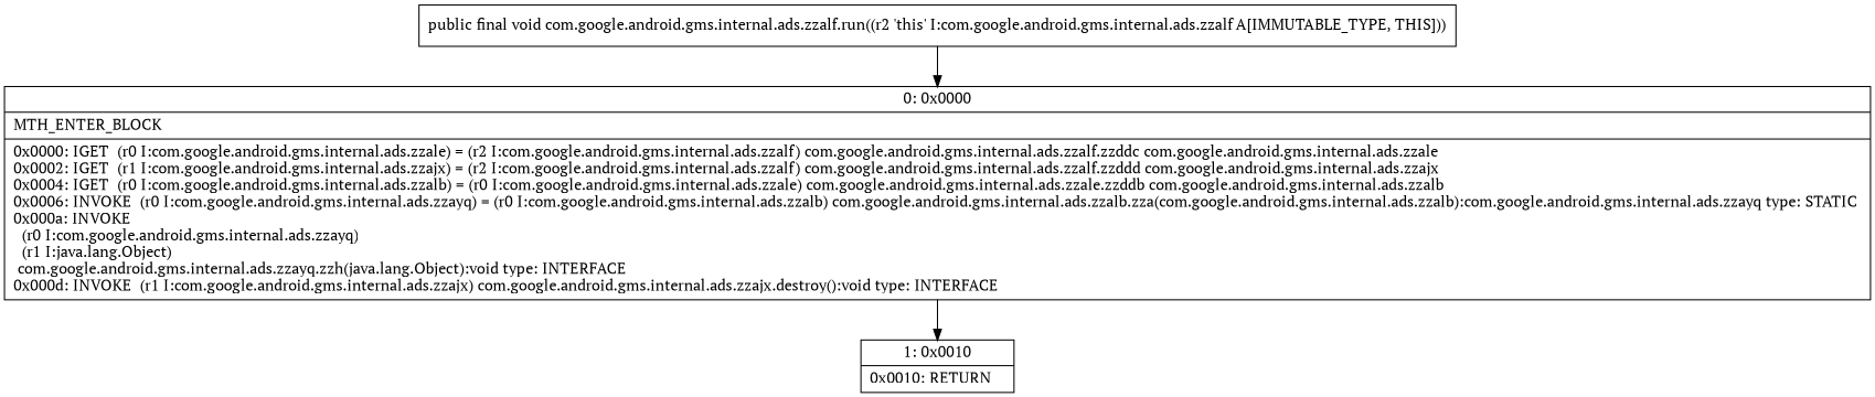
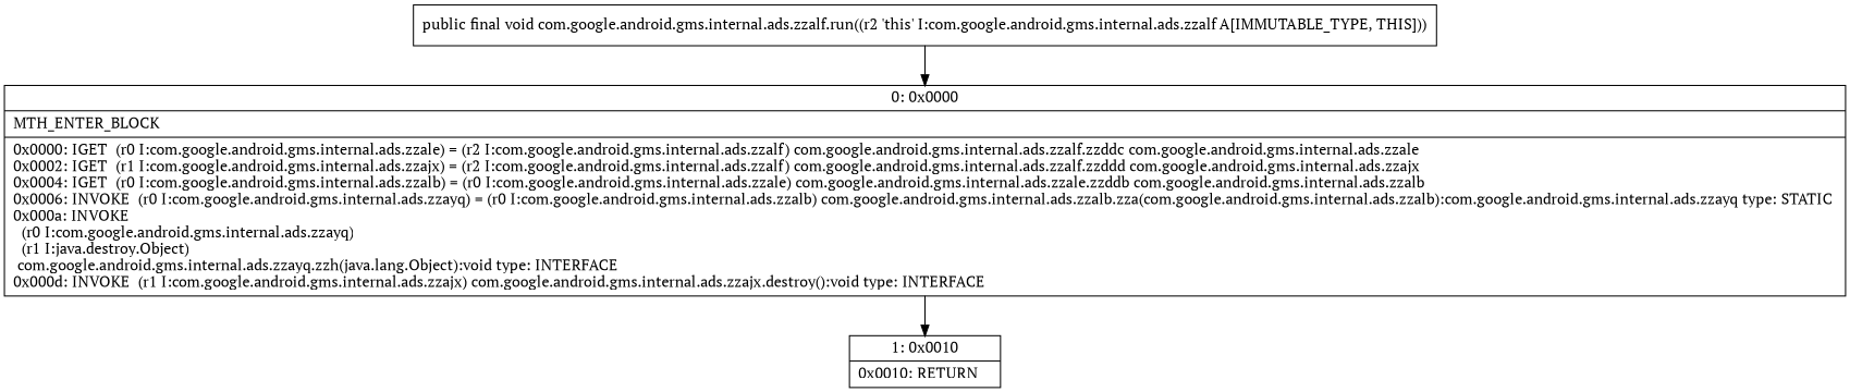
  digraph {
    fontname="PT Serif"
    node [shape=record fontname="PT Serif"]
    edge [fontname="PT Serif"]
-   n1 [label="{0\:\ 0x0000|MTH_ENTER_BLOCK\l|0x0000: IGET  (r0 I:com.google.android.gms.internal.ads.zzale) = (r2 I:com.google.android.gms.internal.ads.zzalf) com.google.android.gms.internal.ads.zzalf.zzddc com.google.android.gms.internal.ads.zzale \l0x0002: IGET  (r1 I:com.google.android.gms.internal.ads.zzajx) = (r2 I:com.google.android.gms.internal.ads.zzalf) com.google.android.gms.internal.ads.zzalf.zzddd com.google.android.gms.internal.ads.zzajx \l0x0004: IGET  (r0 I:com.google.android.gms.internal.ads.zzalb) = (r0 I:com.google.android.gms.internal.ads.zzale) com.google.android.gms.internal.ads.zzale.zzddb com.google.android.gms.internal.ads.zzalb \l0x0006: INVOKE  (r0 I:com.google.android.gms.internal.ads.zzayq) = (r0 I:com.google.android.gms.internal.ads.zzalb) com.google.android.gms.internal.ads.zzalb.zza(com.google.android.gms.internal.ads.zzalb):com.google.android.gms.internal.ads.zzayq type: STATIC \l0x000a: INVOKE  \l  (r0 I:com.google.android.gms.internal.ads.zzayq)\l  (r1 I:java.lang.Object)\l com.google.android.gms.internal.ads.zzayq.zzh(java.lang.Object):void type: INTERFACE \l0x000d: INVOKE  (r1 I:com.google.android.gms.internal.ads.zzajx) com.google.android.gms.internal.ads.zzajx.destroy():void type: INTERFACE \l}"]
+   n1 [label="{0\:\ 0x0000|MTH_ENTER_BLOCK\l|0x0000: IGET  (r0 I:com.google.android.gms.internal.ads.zzale) = (r2 I:com.google.android.gms.internal.ads.zzalf) com.google.android.gms.internal.ads.zzalf.zzddc com.google.android.gms.internal.ads.zzale \l0x0002: IGET  (r1 I:com.google.android.gms.internal.ads.zzajx) = (r2 I:com.google.android.gms.internal.ads.zzalf) com.google.android.gms.internal.ads.zzalf.zzddd com.google.android.gms.internal.ads.zzajx \l0x0004: IGET  (r0 I:com.google.android.gms.internal.ads.zzalb) = (r0 I:com.google.android.gms.internal.ads.zzale) com.google.android.gms.internal.ads.zzale.zzddb com.google.android.gms.internal.ads.zzalb \l0x0006: INVOKE  (r0 I:com.google.android.gms.internal.ads.zzayq) = (r0 I:com.google.android.gms.internal.ads.zzalb) com.google.android.gms.internal.ads.zzalb.zza(com.google.android.gms.internal.ads.zzalb):com.google.android.gms.internal.ads.zzayq type: STATIC \l0x000a: INVOKE  \l  (r0 I:com.google.android.gms.internal.ads.zzayq)\l  (r1 I:java.destroy.Object)\l com.google.android.gms.internal.ads.zzayq.zzh(java.lang.Object):void type: INTERFACE \l0x000d: INVOKE  (r1 I:com.google.android.gms.internal.ads.zzajx) com.google.android.gms.internal.ads.zzajx.destroy():void type: INTERFACE \l}"]
    n2 [label="{1\:\ 0x0010|0x0010: RETURN   \l}"]
    n3 [label="{public final void com.google.android.gms.internal.ads.zzalf.run((r2 'this' I:com.google.android.gms.internal.ads.zzalf A[IMMUTABLE_TYPE, THIS])) }"]
    n1 -> n2
    n3 -> n1
  }
